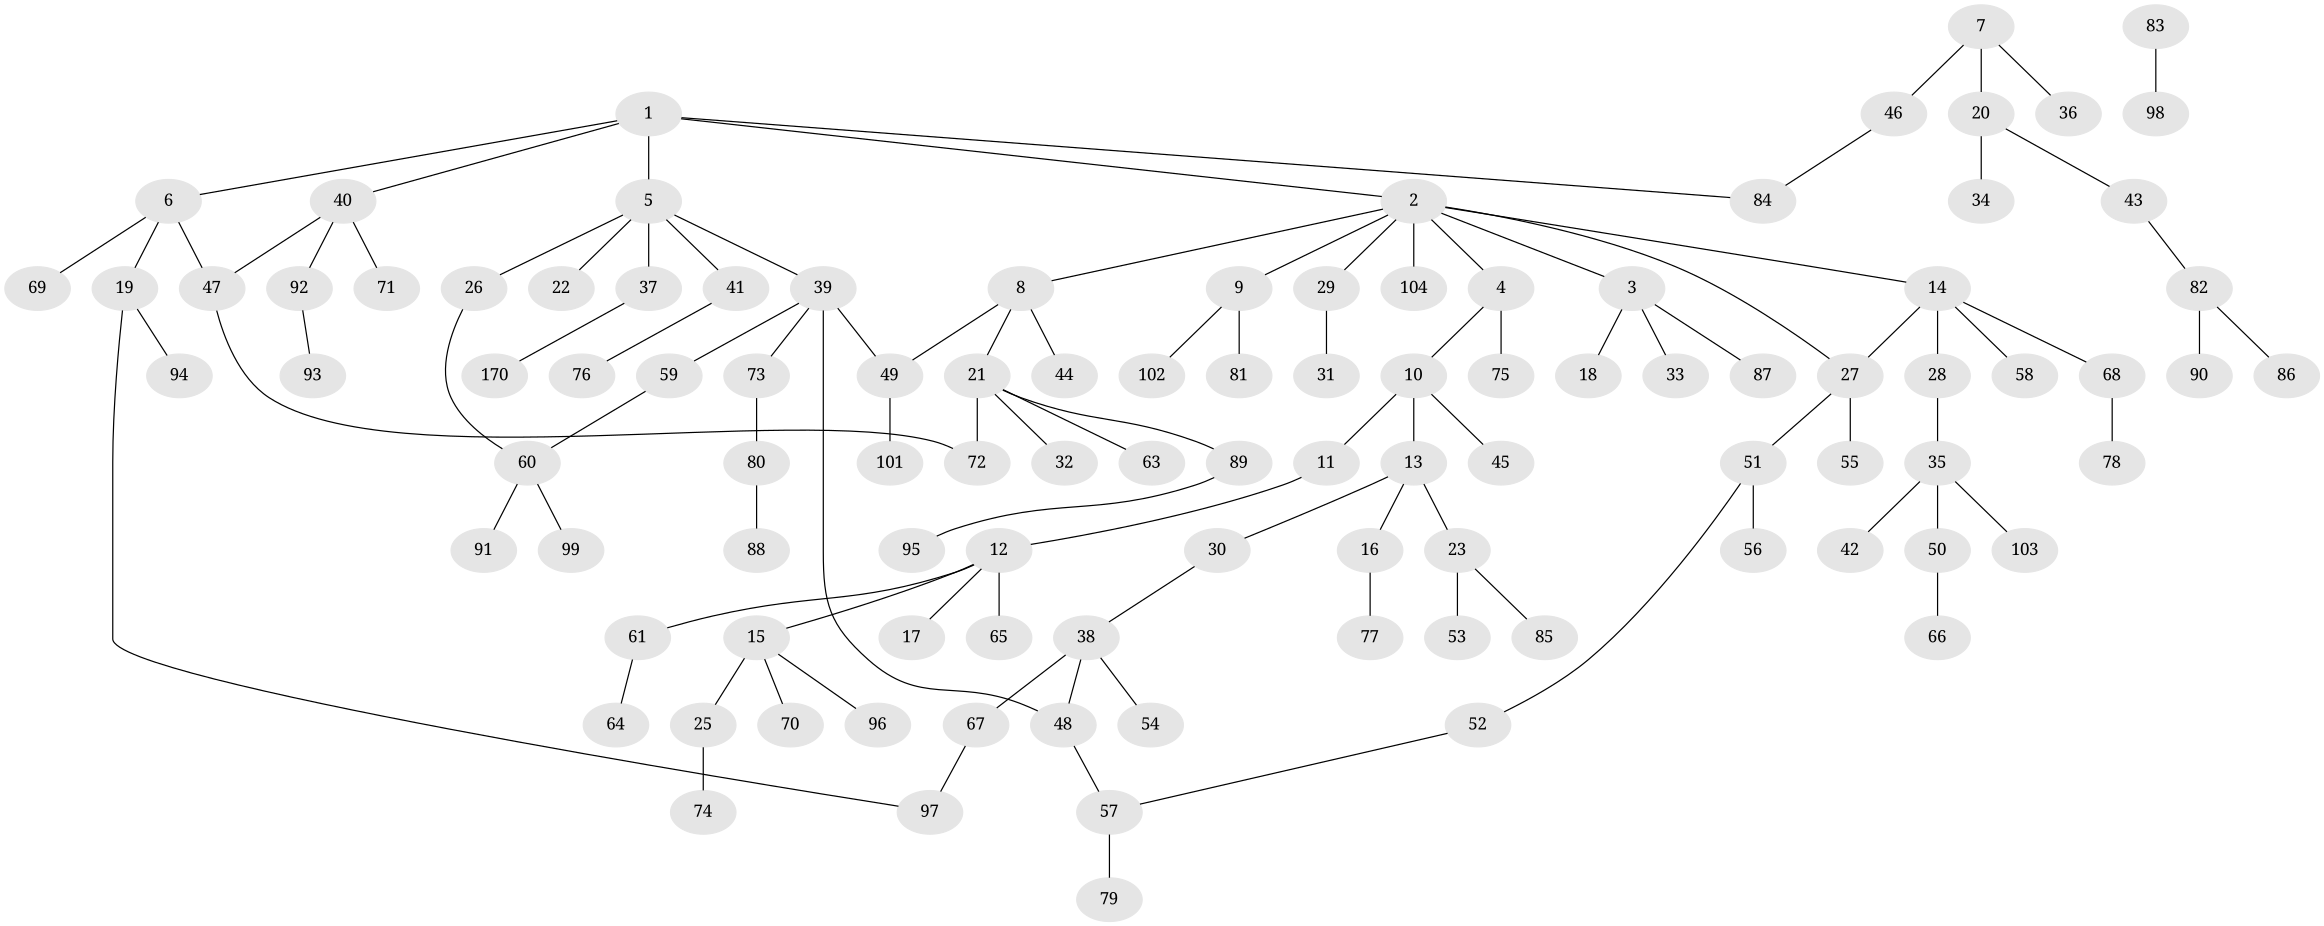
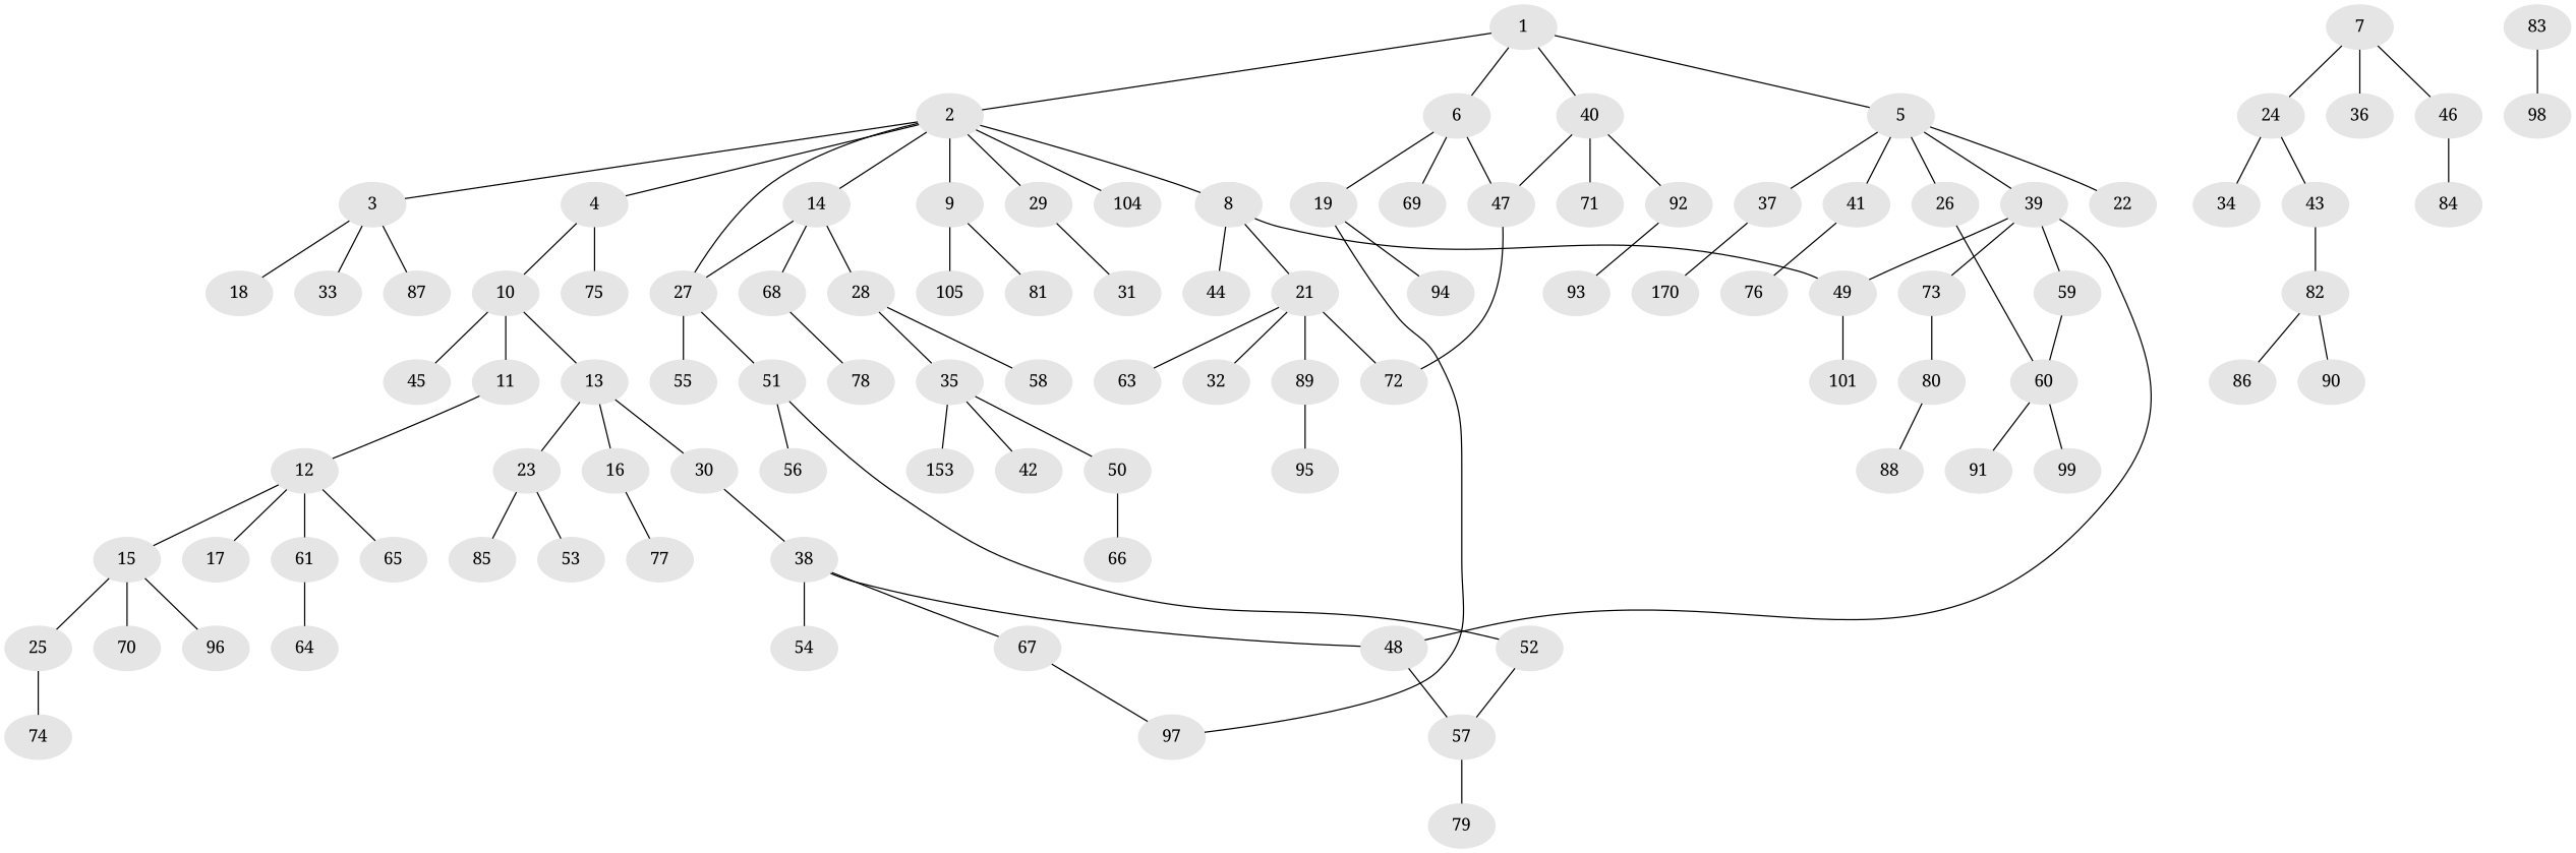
  graph {
    fontname="Noto Serif"
    node [color=gray90 fontname="Noto Serif" style=filled]
    edge [fontname="Noto Serif"]
    1
    2
    5
    6
    40
    84
    3
    4
    8
    9
    14
    27
    29
    104
    22
    26
    37
    39
    41
    19
    69
    47
    71
    92
    18
    33
    87
    10
    75
    21
    44
    49
    81
-   102
+   102 [label=105]
    28
    68
    51
    55
    31
    11
    13
    45
    60
    n44 [label=170]
    48
    59
    73
    76
    7
-   20
+   20 [label=24]
    36
    46
    94
    97
    34
    43
    32
    63
    72
    89
    101
    12
    16
    23
    30
    15
    17
    61
    65
    25
    70
    96
    64
    77
    53
    85
    38
    35
    58
    78
    74
    82
    95
    83
    98
    91
    99
    52
    56
    42
    50
-   103
+   103 [label=153]
    54
    67
    66
    57
    80
    93
    86
    90
    79
    88
    1 -- 2
    1 -- 5
    1 -- 6
    1 -- 40
-   1 -- 84
    2 -- 3
    2 -- 4
    2 -- 8
    2 -- 9
    2 -- 14
    2 -- 27
    2 -- 29
    2 -- 104
    5 -- 22
    5 -- 26
    5 -- 37
    5 -- 39
    5 -- 41
    6 -- 19
    6 -- 69
    6 -- 47
    40 -- 47
    40 -- 71
    40 -- 92
    3 -- 18
    3 -- 33
    3 -- 87
    4 -- 10
    4 -- 75
    8 -- 21
    8 -- 44
    8 -- 49
    9 -- 81
    9 -- 102
    14 -- 27
    14 -- 28
    14 -- 68
    27 -- 51
    27 -- 55
    29 -- 31
    26 -- 60
    37 -- n44
    39 -- 49
    39 -- 48
    39 -- 59
    39 -- 73
    41 -- 76
    19 -- 94
    19 -- 97
    47 -- 72
    92 -- 93
    10 -- 11
    10 -- 13
    10 -- 45
    21 -- 32
    21 -- 63
    21 -- 72
    21 -- 89
    49 -- 101
    28 -- 35
-   14 -- 58
+   28 -- 58
    68 -- 78
    51 -- 52
    51 -- 56
    11 -- 12
    13 -- 16
    13 -- 23
    13 -- 30
    60 -- 91
    60 -- 99
    48 -- 57
    59 -- 60
    73 -- 80
    7 -- 20
    7 -- 36
    7 -- 46
    20 -- 34
    20 -- 43
    46 -- 84
    43 -- 82
    89 -- 95
    12 -- 15
    12 -- 17
    12 -- 61
    12 -- 65
    16 -- 77
    23 -- 53
    23 -- 85
    30 -- 38
    15 -- 25
    15 -- 70
    15 -- 96
    61 -- 64
    25 -- 74
    38 -- 48
    38 -- 54
    38 -- 67
    35 -- 42
    35 -- 50
    35 -- 103
    82 -- 86
    82 -- 90
    83 -- 98
    52 -- 57
    50 -- 66
    67 -- 97
    57 -- 79
    80 -- 88
  }
